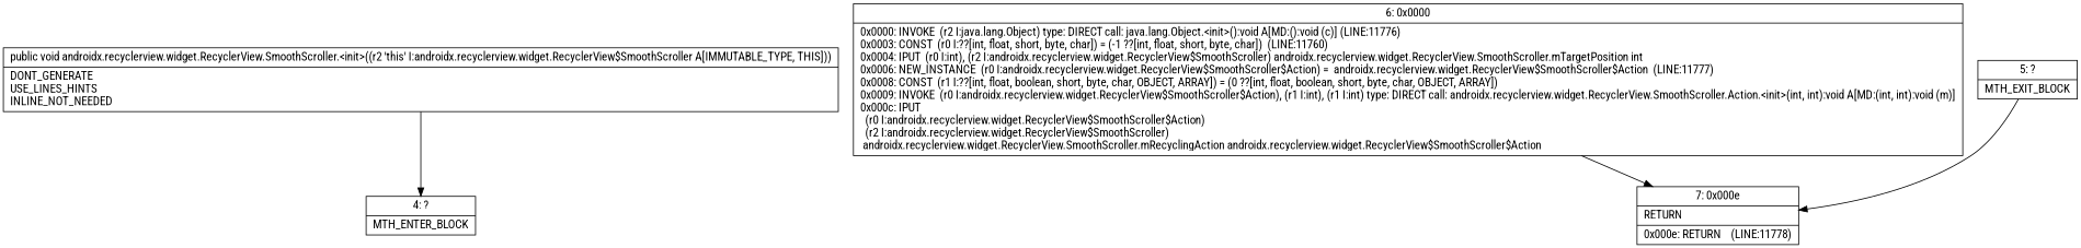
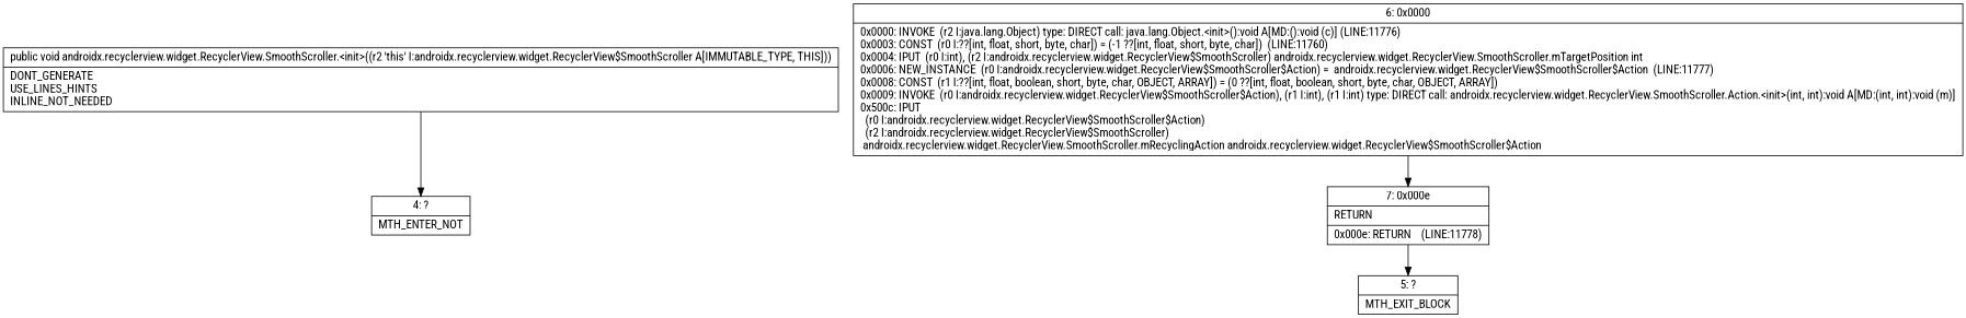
  digraph {
    fontname="Roboto Condensed"
    node [fontname="Roboto Condensed" shape=record]
    edge [fontname="Roboto Condensed"]
-   n1 [label="{4\:\ ?|MTH_ENTER_BLOCK\l}"]
-   n2 [label="{6\:\ 0x0000|0x0000: INVOKE  (r2 I:java.lang.Object) type: DIRECT call: java.lang.Object.\<init\>():void A[MD:():void (c)] (LINE:11776)\l0x0003: CONST  (r0 I:??[int, float, short, byte, char]) = (\-1 ??[int, float, short, byte, char])  (LINE:11760)\l0x0004: IPUT  (r0 I:int), (r2 I:androidx.recyclerview.widget.RecyclerView$SmoothScroller) androidx.recyclerview.widget.RecyclerView.SmoothScroller.mTargetPosition int \l0x0006: NEW_INSTANCE  (r0 I:androidx.recyclerview.widget.RecyclerView$SmoothScroller$Action) =  androidx.recyclerview.widget.RecyclerView$SmoothScroller$Action  (LINE:11777)\l0x0008: CONST  (r1 I:??[int, float, boolean, short, byte, char, OBJECT, ARRAY]) = (0 ??[int, float, boolean, short, byte, char, OBJECT, ARRAY]) \l0x0009: INVOKE  (r0 I:androidx.recyclerview.widget.RecyclerView$SmoothScroller$Action), (r1 I:int), (r1 I:int) type: DIRECT call: androidx.recyclerview.widget.RecyclerView.SmoothScroller.Action.\<init\>(int, int):void A[MD:(int, int):void (m)]\l0x000c: IPUT  \l  (r0 I:androidx.recyclerview.widget.RecyclerView$SmoothScroller$Action)\l  (r2 I:androidx.recyclerview.widget.RecyclerView$SmoothScroller)\l androidx.recyclerview.widget.RecyclerView.SmoothScroller.mRecyclingAction androidx.recyclerview.widget.RecyclerView$SmoothScroller$Action \l}"]
+   n1 [label="{4\:\ ?|MTH_ENTER_NOT\l}"]
+   n2 [label="{6\:\ 0x0000|0x0000: INVOKE  (r2 I:java.lang.Object) type: DIRECT call: java.lang.Object.\<init\>():void A[MD:():void (c)] (LINE:11776)\l0x0003: CONST  (r0 I:??[int, float, short, byte, char]) = (\-1 ??[int, float, short, byte, char])  (LINE:11760)\l0x0004: IPUT  (r0 I:int), (r2 I:androidx.recyclerview.widget.RecyclerView$SmoothScroller) androidx.recyclerview.widget.RecyclerView.SmoothScroller.mTargetPosition int \l0x0006: NEW_INSTANCE  (r0 I:androidx.recyclerview.widget.RecyclerView$SmoothScroller$Action) =  androidx.recyclerview.widget.RecyclerView$SmoothScroller$Action  (LINE:11777)\l0x0008: CONST  (r1 I:??[int, float, boolean, short, byte, char, OBJECT, ARRAY]) = (0 ??[int, float, boolean, short, byte, char, OBJECT, ARRAY]) \l0x0009: INVOKE  (r0 I:androidx.recyclerview.widget.RecyclerView$SmoothScroller$Action), (r1 I:int), (r1 I:int) type: DIRECT call: androidx.recyclerview.widget.RecyclerView.SmoothScroller.Action.\<init\>(int, int):void A[MD:(int, int):void (m)]\l0x500c: IPUT  \l  (r0 I:androidx.recyclerview.widget.RecyclerView$SmoothScroller$Action)\l  (r2 I:androidx.recyclerview.widget.RecyclerView$SmoothScroller)\l androidx.recyclerview.widget.RecyclerView.SmoothScroller.mRecyclingAction androidx.recyclerview.widget.RecyclerView$SmoothScroller$Action \l}"]
    n3 [label="{7\:\ 0x000e|RETURN\l|0x000e: RETURN    (LINE:11778)\l}"]
    n4 [label="{5\:\ ?|MTH_EXIT_BLOCK\l}"]
    n5 [label="{public void androidx.recyclerview.widget.RecyclerView.SmoothScroller.\<init\>((r2 'this' I:androidx.recyclerview.widget.RecyclerView$SmoothScroller A[IMMUTABLE_TYPE, THIS]))  | DONT_GENERATE\lUSE_LINES_HINTS\lINLINE_NOT_NEEDED\l}"]
    n2 -> n3
-   n4 -> n3
+   n3 -> n4
    n5 -> n1
  }
